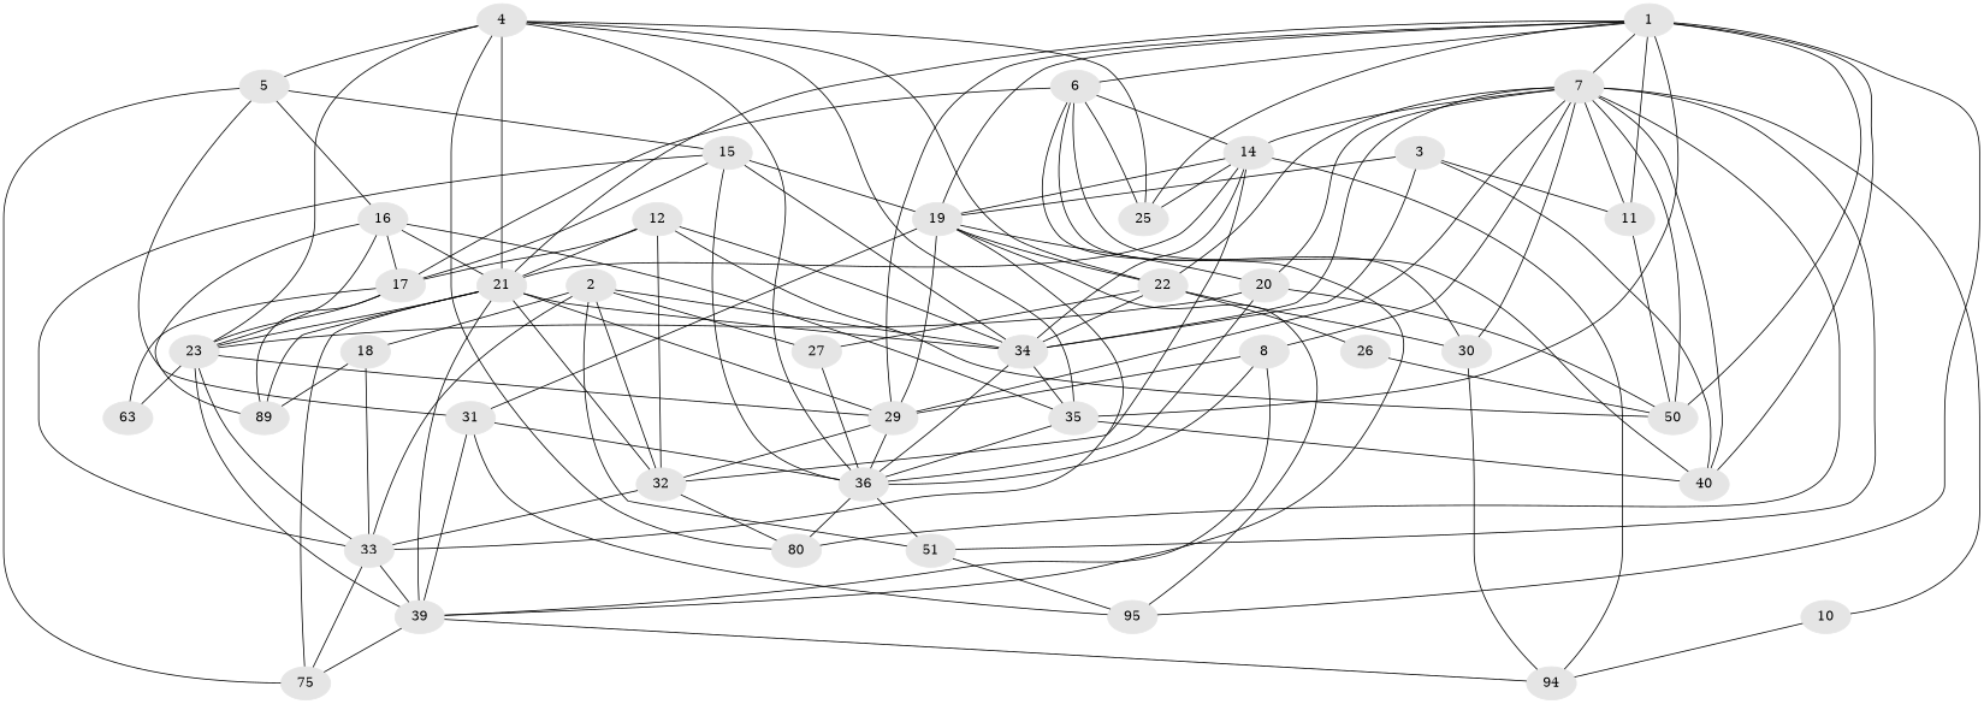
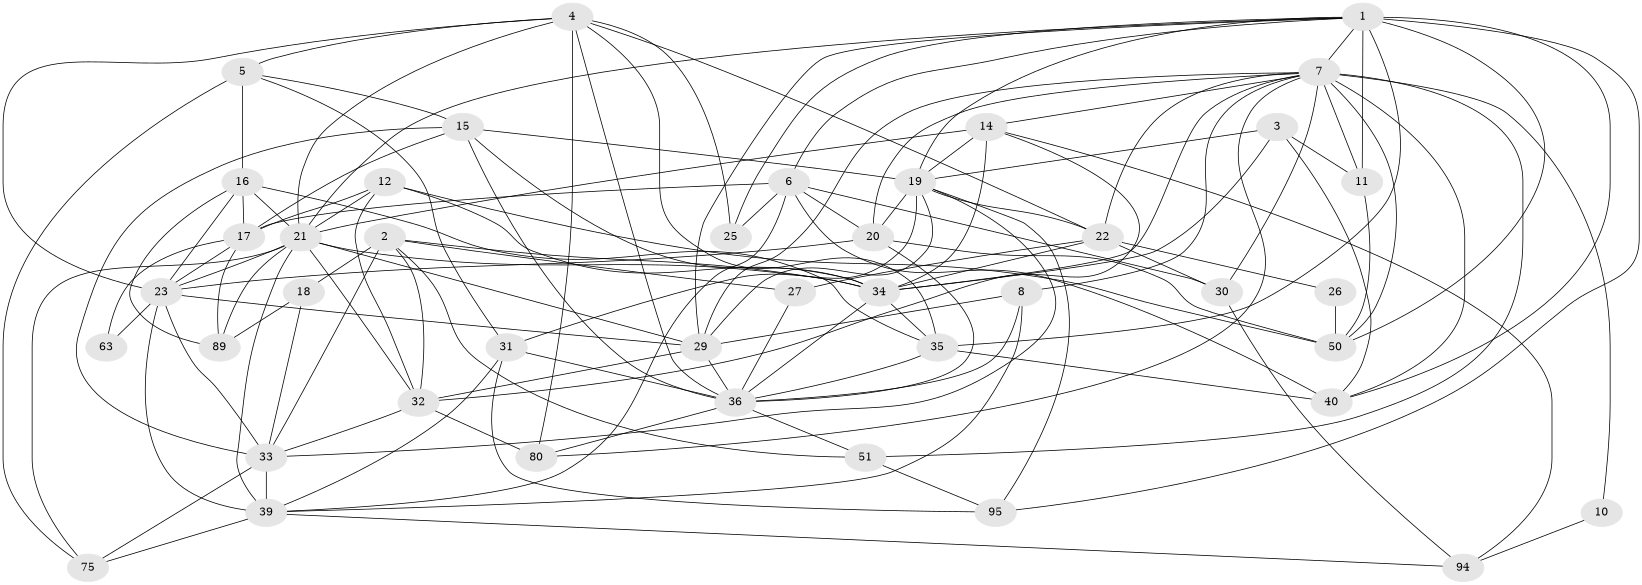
  graph {
    node [color=gray90 style=filled]
    1 [super="+85+13+9+52+87"]
    6 [super="+91+61"]
    7 [super="+54+37"]
    19 [super="+56+98+42"]
    21 [super="+104+28"]
    25
    29 [super="+88"]
    35 [super="+60"]
    40 [super="+57"]
    50 [super="+58"]
    95
    11
    14 [super="+103+44"]
    17 [super="+65"]
    30 [super="+72"]
    39 [super="+55+77+43"]
    10
    34 [super="+93+64"]
    51 [super="+86"]
    80 [super="+84"]
    8 [super="+49"]
    20
    22 [super="+24"]
    94
    33 [super="+46+68"]
    31 [super="+67+90"]
    32 [super="+101+96"]
    23 [super="+59"]
    75 [super="+79"]
    89
    36 [super="+62+82+92+99"]
    2 [super="+38"]
    18
    27
    3 [super="+78"]
    4 [super="+45"]
    5 [super="+47"]
    15 [super="+71"]
    16
    63
    26
    12 [super="+76"]
    1 -- 6
    1 -- 7
    1 -- 19
    1 -- 21
    1 -- 25
    1 -- 29
    1 -- 35 [weight=2]
    1 -- 40
    1 -- 50
    1 -- 95
    1 -- 11
    6 -- 25
    6 -- 40
-   6 -- 14
+   6 -- 20
    6 -- 17 [weight=2]
    6 -- 30
    6 -- 39
    7 -- 29
    7 -- 40
    7 -- 50
    7 -- 11
    7 -- 14
    7 -- 30 [weight=2]
    7 -- 10
    7 -- 34
    7 -- 51
    7 -- 80
    7 -- 8
    7 -- 20
    7 -- 22
    19 -- 29
    19 -- 95
    19 -- 20
    19 -- 22
    19 -- 33
    19 -- 31
    21 -- 29
    21 -- 39 [weight=2]
    21 -- 34 [weight=2]
    21 -- 32
    21 -- 23
    21 -- 75
    21 -- 89
    29 -- 32
    29 -- 36
    35 -- 40 [weight=2]
    35 -- 36
    11 -- 50
    14 -- 19
    14 -- 21 [weight=2]
-   14 -- 25
    14 -- 34
    14 -- 94
    14 -- 32
    17 -- 23
    17 -- 89
    17 -- 63
    30 -- 94
    39 -- 94
    39 -- 75
    10 -- 94
    34 -- 35
    34 -- 36
    51 -- 95
    8 -- 29
    8 -- 39
    8 -- 36 [weight=2]
    20 -- 50
    20 -- 23
    20 -- 36
    22 -- 30
    22 -- 34
    22 -- 27
    22 -- 26
    33 -- 39
    33 -- 75
    31 -- 95
    31 -- 39
    31 -- 36 [weight=2]
    32 -- 80
    32 -- 33
    23 -- 29
    23 -- 39
    23 -- 33 [weight=3]
    23 -- 63
    36 -- 51
    36 -- 80
    2 -- 34
    2 -- 51
    2 -- 33 [weight=2]
    2 -- 32
    2 -- 18
    2 -- 27
    18 -- 33
    18 -- 89
    27 -- 36
    3 -- 19 [weight=2]
    3 -- 40
    3 -- 11
    3 -- 34
    4 -- 21
    4 -- 25
    4 -- 35
    4 -- 80
    4 -- 22
    4 -- 23 [weight=2]
    4 -- 36
    4 -- 5
    5 -- 31
    5 -- 75
    5 -- 15
    5 -- 16
    15 -- 19
    15 -- 17
    15 -- 34
    15 -- 33
    15 -- 36 [weight=2]
    16 -- 21
    16 -- 35
    16 -- 17
    16 -- 23
    16 -- 89
    26 -- 50
    12 -- 21
    12 -- 50
    12 -- 17
    12 -- 34
    12 -- 32
  }
